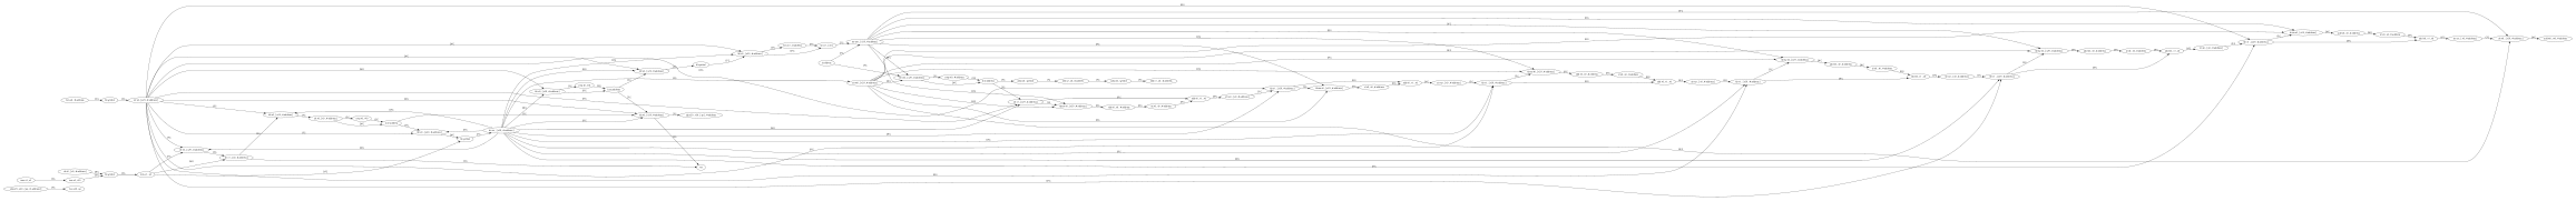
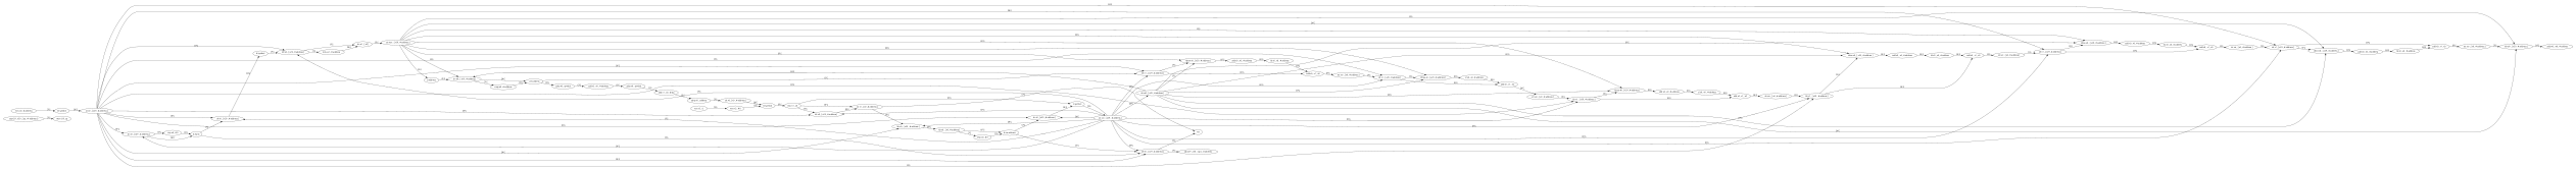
  digraph {
    fontname=Ubuntu
    rankdir=LR
    node [fontname=Ubuntu]
    edge [fontname=Ubuntu]
    n1 [label="stp x29 , x30 , [ sp , #- address ]!"]
    n2 [label="mov x29 , sp"]
    n3 [label="mov x0 , # address"]
    n4 [label="bl symbol"]
    n5 [label="str x0 , [ x29 , # address ]"]
    n6 [label="ldr x0 , [ x29 , # address ]"]
    n7 [label="ldr x0 , [ x29 , # address ]"]
    n8 [label="ldr x0 , [ x29 , # address ]"]
    n9 [label="ldr x0 , [ x29 , # address ]"]
    n10 [label="ldr x1 , [ x29 , # address ]"]
    n11 [label="ldr x1 , [ x29 , # address ]"]
    n12 [label="ldr x1 , [ x29 , # address ]"]
    n13 [label="ldr x1 , [ x29 , # address ]"]
    n14 [label="ldr x1 , [ x29 , # address ]"]
    n15 [label="ldr x1 , [ x29 , # address ]"]
    n16 [label="ldr x0 , [ x29 , # address ]"]
    n17 [label="ldr x0 , [ x29 , # address ]"]
    n18 [label="ldr x0 , [ x29 , # address ]"]
    n19 [label="cmp x0 , # 0"]
-   n20 [label="b.eq address"]
+   n20 [label="b.eq lsl"]
    n21 [label="ldp x29 , x30 , [ sp ] , # address"]
    n22 [label=ret]
    n23 [label="bl symbol"]
    n24 [label="mov w1 , # address"]
    n25 [label="str w1 , [ x0 ]"]
    n26 [label="ldrsw x0 , [ x29 , # address ]"]
    n27 [label="add x0 , x1 , x0"]
    n28 [label="ldrsw x0 , [ x29 , # address ]"]
    n29 [label="add x0 , x1 , x0"]
    n30 [label="ldrsw x0 , [ x29 , # address ]"]
    n31 [label="add x0 , x1 , x0"]
    n32 [label="ldrsw x0 , [ x29 , # address ]"]
    n33 [label="add x0 , x1 , x0"]
    n34 [label="ldrsw x0 , [ x29 , # address ]"]
    n35 [label="add x0 , x1 , x0"]
    n36 [label="ldrsw x0 , [ x29 , # address ]"]
    n37 [label="add x0 , x1 , x0"]
    n38 [label="str x1 , [ x0 , # address ]"]
    n39 [label="ldr x0 , [ x0 , # address ]"]
    n40 [label="bl symbol"]
    n41 [label="str wzr , [ x29 , # address ]"]
    n42 [label="b address"]
    n43 [label="ldr w0 , [ x29 , # address ]"]
    n44 [label="ldr w0 , [ x29 , # address ]"]
    n45 [label="cmp w0 , # address"]
    n46 [label="b.le address"]
    n47 [label="add x0 , x0 , # address"]
    n48 [label="lsl x0 , x0 , # address"]
    n49 [label="add x0 , x0 , # address"]
    n50 [label="add x0 , x0 , # address"]
    n51 [label="add x0 , x0 , # address"]
    n52 [label="add x0 , x0 , # address"]
    n53 [label="add w0 , w0 , # address"]
    n54 [label="adrp x0 , symbol"]
    n55 [label="add x2 , x0 , # address"]
    n56 [label="str xzr , [ x0 , # address ]"]
    n57 [label="adrp x0 , symbol"]
    n58 [label="lsl x0 , x0 , # address"]
    n59 [label="str xzr , [ x0 , # address ]"]
    n60 [label="str xzr , [ x0 , # address ]"]
    n61 [label="lsl x0 , x0 , # address"]
    n62 [label="str xzr , [ x0 , # address ]"]
    n63 [label="lsl x0 , x0 , # address"]
    n64 [label="str xzr , [ x0 , # address ]"]
    n65 [label="lsl x0 , x0 , # address"]
    n66 [label="str xzr , [ x0 , # address ]"]
    n67 [label="lsl x0 , x0 , # address"]
    n68 [label="str w0 , [ x29 , # address ]"]
-   n69 [label="add x1 , x0 , # address"]
+   n69 [label="add x1 , x0 , # ldp"]
+   n70 [label="adrp x0 , address"]
    n71 [label="ldr x0 , [ x0 , # address ]"]
    n72 [label="bl symbol"]
    n73 [label="mov x1 , x0"]
    n74 [label="mov x3 , x2"]
    n75 [label="mov x2 , # 0"]
    n76 [label="str xzr , [ x29 , # address ]"]
    n77 [label="cmp x0 , # 0"]
    n78 [label="b.ne address"]
    n1 -> n2 [label=CFG]
    n3 -> n4 [label=CFG]
    n4 -> n5 [label=DFG]
    n5 -> n6 [label=DFG]
    n5 -> n7 [label=DFG]
    n5 -> n8 [label=DFG]
    n5 -> n9 [label=DFG]
    n5 -> n10 [label=DFG]
    n5 -> n11 [label=DFG]
    n5 -> n12 [label=DFG]
    n5 -> n13 [label=DFG]
    n5 -> n14 [label=DFG]
    n5 -> n15 [label=DFG]
    n5 -> n16 [label=DFG]
    n5 -> n17 [label=DFG]
    n5 -> n18 [label=DFG]
    n6 -> n19 [label=CFG]
    n6 -> n20 [label=DFG]
    n7 -> n21 [label=CFG]
    n7 -> n22 [label=DFG]
    n8 -> n23 [label=DFG]
    n9 -> n24 [label=CFG]
    n9 -> n25 [label=DFG]
    n10 -> n26 [label=CFG]
    n10 -> n27 [label=DFG]
    n11 -> n28 [label=CFG]
    n11 -> n29 [label=DFG]
    n12 -> n30 [label=CFG]
    n12 -> n31 [label=DFG]
    n13 -> n32 [label=CFG]
    n13 -> n33 [label=DFG]
    n14 -> n34 [label=CFG]
    n14 -> n35 [label=DFG]
    n15 -> n36 [label=CFG]
    n15 -> n37 [label=DFG]
    n16 -> n38 [label=DFG]
    n17 -> n39 [label=DFG]
    n18 -> n40 [label=DFG]
    n19 -> n20 [label=CFG]
    n20 -> n7 [label=CFG]
    n20 -> n8 [label=CFG]
    n23 -> n9 [label=CFG]
    n24 -> n25 [label=DFG]
    n25 -> n41 [label=CFG]
    n26 -> n47 [label=DFG]
    n27 -> n56 [label=DFG]
    n28 -> n48 [label=DFG]
    n29 -> n59 [label=DFG]
    n30 -> n49 [label=DFG]
    n31 -> n60 [label=DFG]
    n32 -> n50 [label=DFG]
    n33 -> n62 [label=DFG]
    n34 -> n51 [label=DFG]
    n35 -> n64 [label=DFG]
    n36 -> n52 [label=DFG]
    n37 -> n66 [label=DFG]
    n38 -> n17 [label=CFG]
    n38 -> n22 [label=CFG]
    n39 -> n77 [label=CFG]
    n39 -> n78 [label=DFG]
    n40 -> n76 [label=CFG]
    n41 -> n26 [label=DFG]
    n41 -> n28 [label=DFG]
    n41 -> n30 [label=DFG]
    n41 -> n32 [label=DFG]
    n41 -> n34 [label=DFG]
    n41 -> n36 [label=DFG]
-   n42 -> n41 [label=CFG]
+   n41 -> n42 [label=CFG]
    n41 -> n43 [label=DFG]
    n41 -> n44 [label=DFG]
    n42 -> n43 [label=CFG]
    n43 -> n45 [label=CFG]
    n43 -> n46 [label=DFG]
    n44 -> n53 [label=DFG]
    n45 -> n46 [label=CFG]
    n46 -> n10 [label=CFG]
    n46 -> n54 [label=CFG]
    n47 -> n58 [label=DFG]
    n48 -> n29 [label=DFG]
    n49 -> n61 [label=DFG]
    n50 -> n63 [label=DFG]
    n51 -> n65 [label=DFG]
    n52 -> n67 [label=DFG]
    n54 -> n55 [label=CFG]
    n55 -> n57 [label=CFG]
    n56 -> n11 [label=CFG]
    n57 -> n69 [label=CFG]
    n58 -> n27 [label=DFG]
    n59 -> n12 [label=CFG]
    n60 -> n13 [label=CFG]
    n61 -> n31 [label=DFG]
    n62 -> n14 [label=CFG]
    n63 -> n33 [label=DFG]
    n64 -> n15 [label=CFG]
    n65 -> n35 [label=DFG]
    n66 -> n44 [label=CFG]
    n67 -> n37 [label=DFG]
    n68 -> n26 [label=DFG]
    n68 -> n28 [label=DFG]
    n68 -> n30 [label=DFG]
    n68 -> n32 [label=DFG]
    n68 -> n34 [label=DFG]
    n68 -> n36 [label=DFG]
    n68 -> n43 [label=DFG]
    n68 -> n44 [label=DFG]
+   n69 -> n70 [label=CFG]
+   n70 -> n71 [label=CFG]
    n71 -> n72 [label=DFG]
    n72 -> n73 [label=DFG]
    n73 -> n16 [label=CFG]
    n73 -> n38 [label=DFG]
    n73 -> n40 [label=DFG]
    n74 -> n75 [label=CFG]
    n75 -> n72 [label=CFG]
    n76 -> n6 [label=DFG]
    n76 -> n7 [label=DFG]
    n76 -> n8 [label=DFG]
    n76 -> n9 [label=DFG]
    n76 -> n10 [label=DFG]
    n76 -> n11 [label=DFG]
    n76 -> n12 [label=DFG]
    n76 -> n13 [label=DFG]
    n76 -> n14 [label=DFG]
    n76 -> n15 [label=DFG]
    n76 -> n16 [label=DFG]
    n76 -> n17 [label=DFG]
    n76 -> n18 [label=DFG]
    n76 -> n68 [label=DFG]
    n77 -> n78 [label=CFG]
    n78 -> n7 [label=CFG]
    n78 -> n18 [label=CFG]
  }
